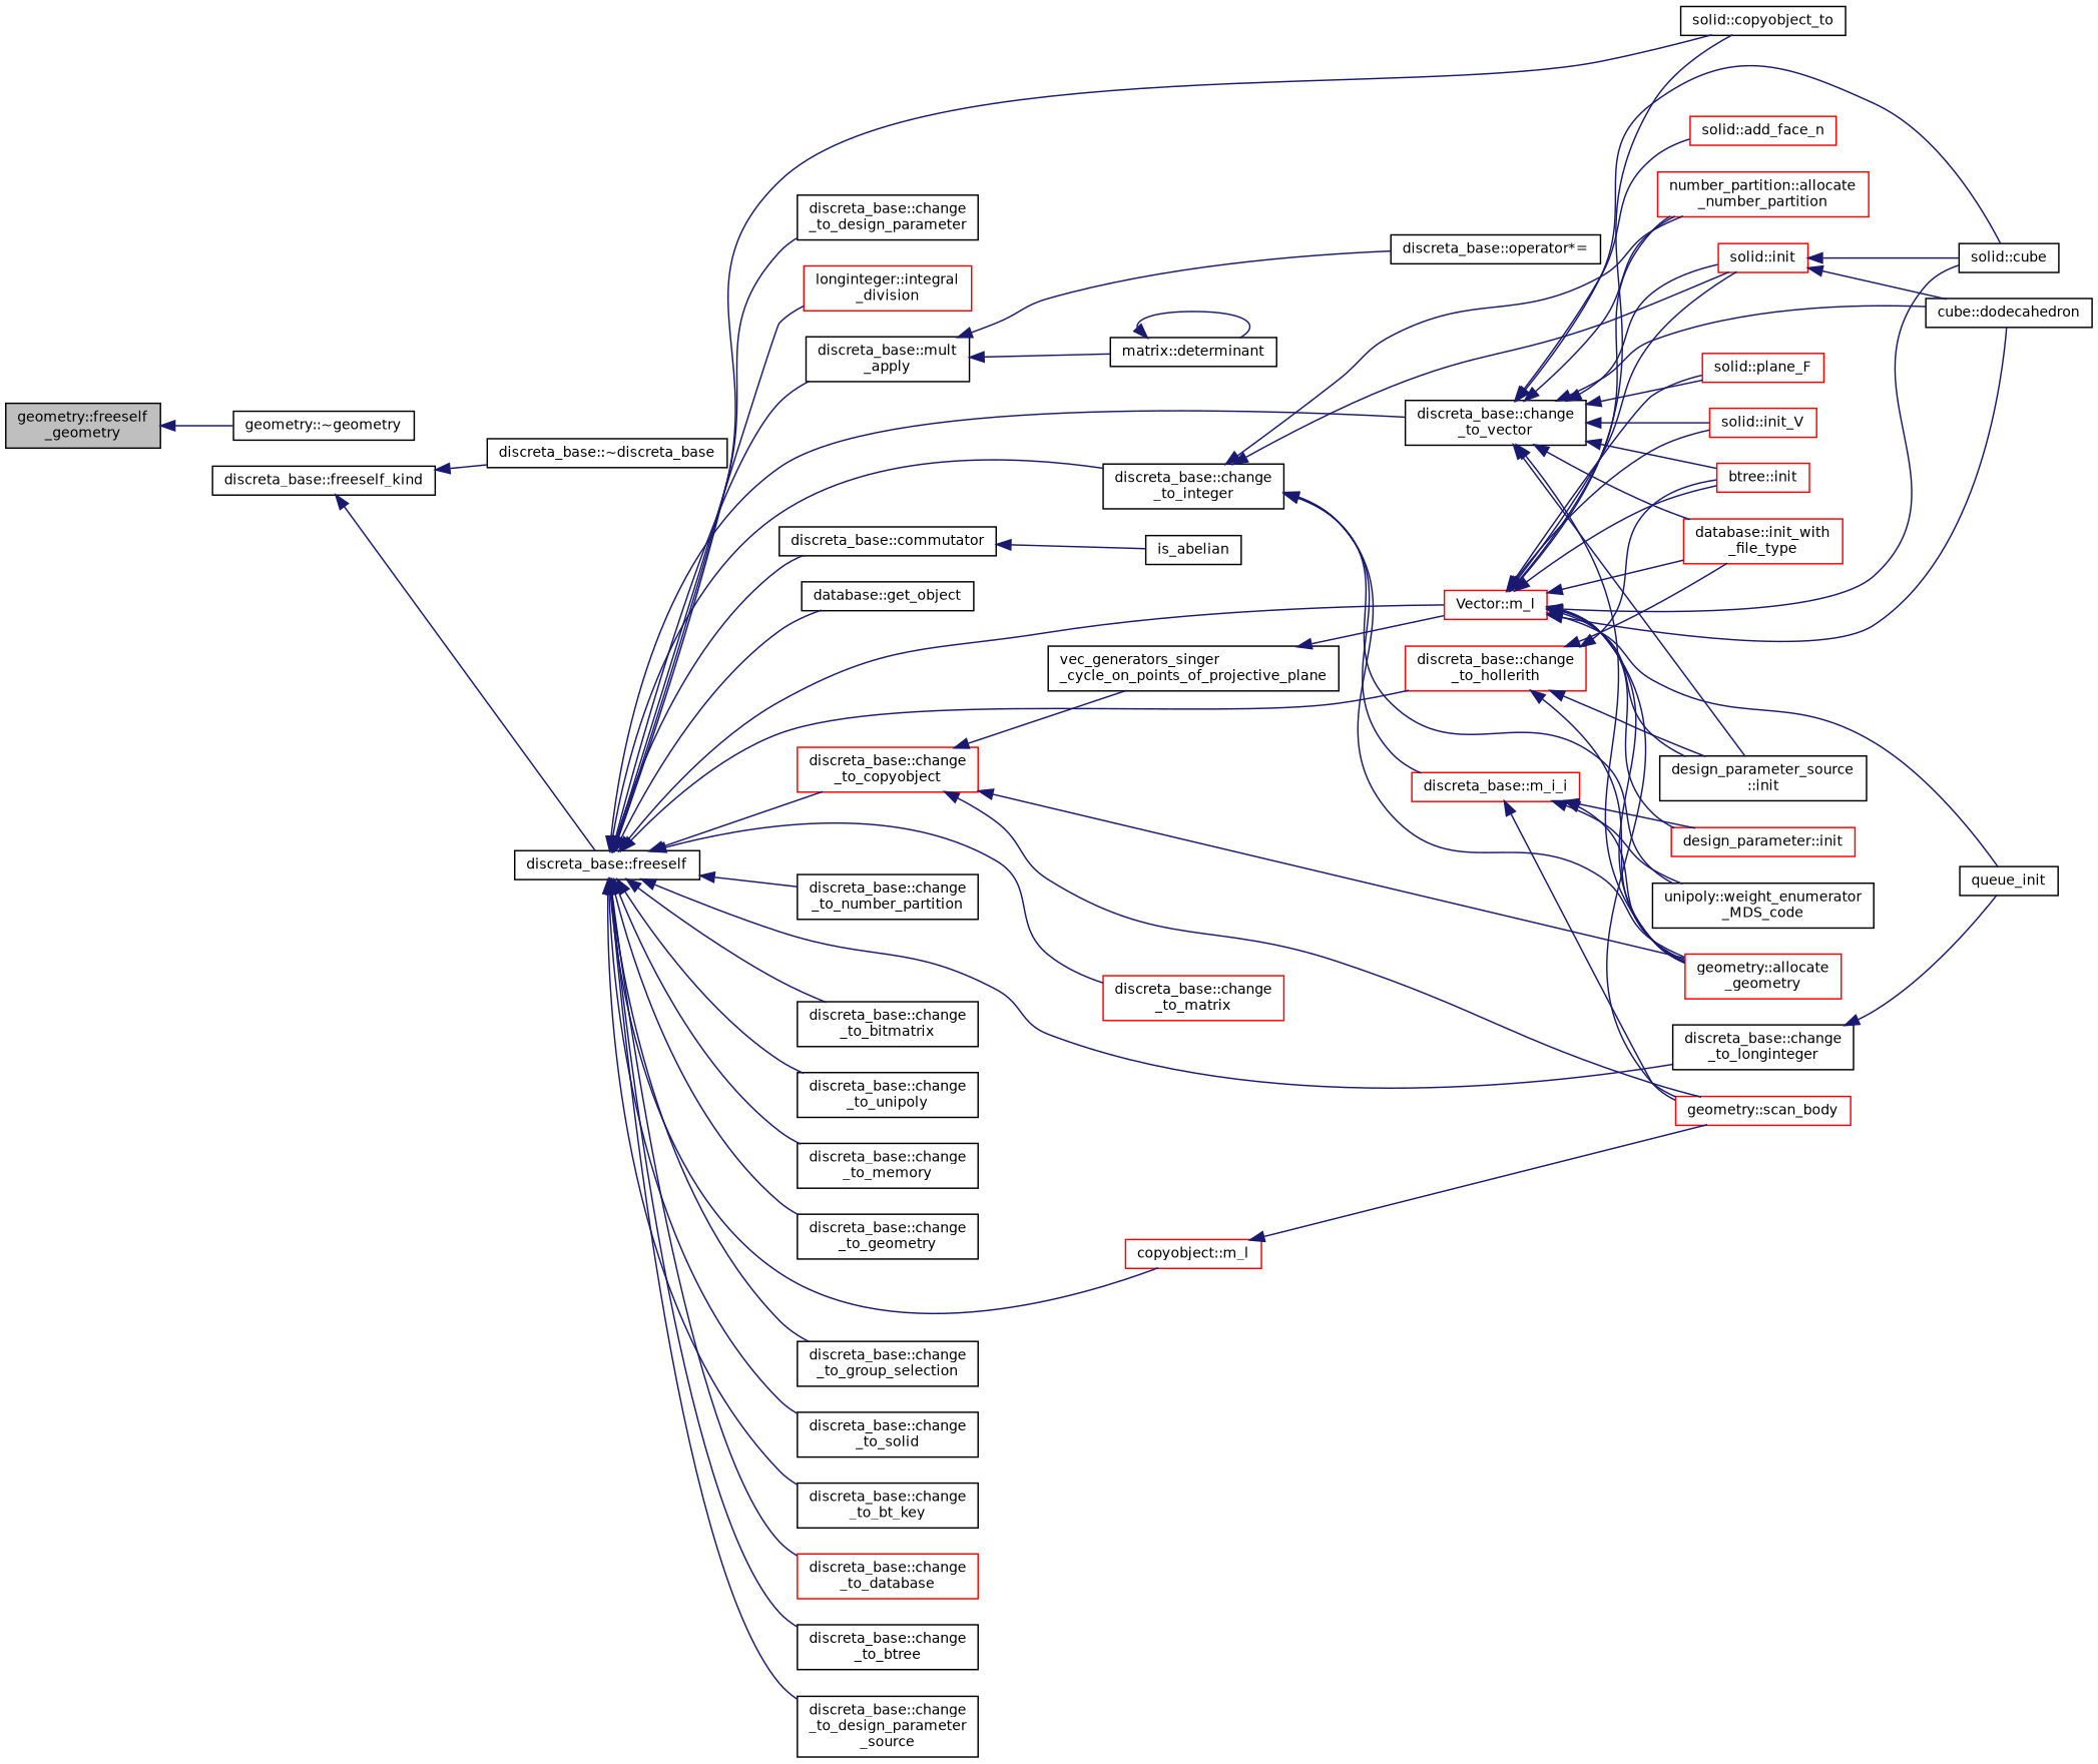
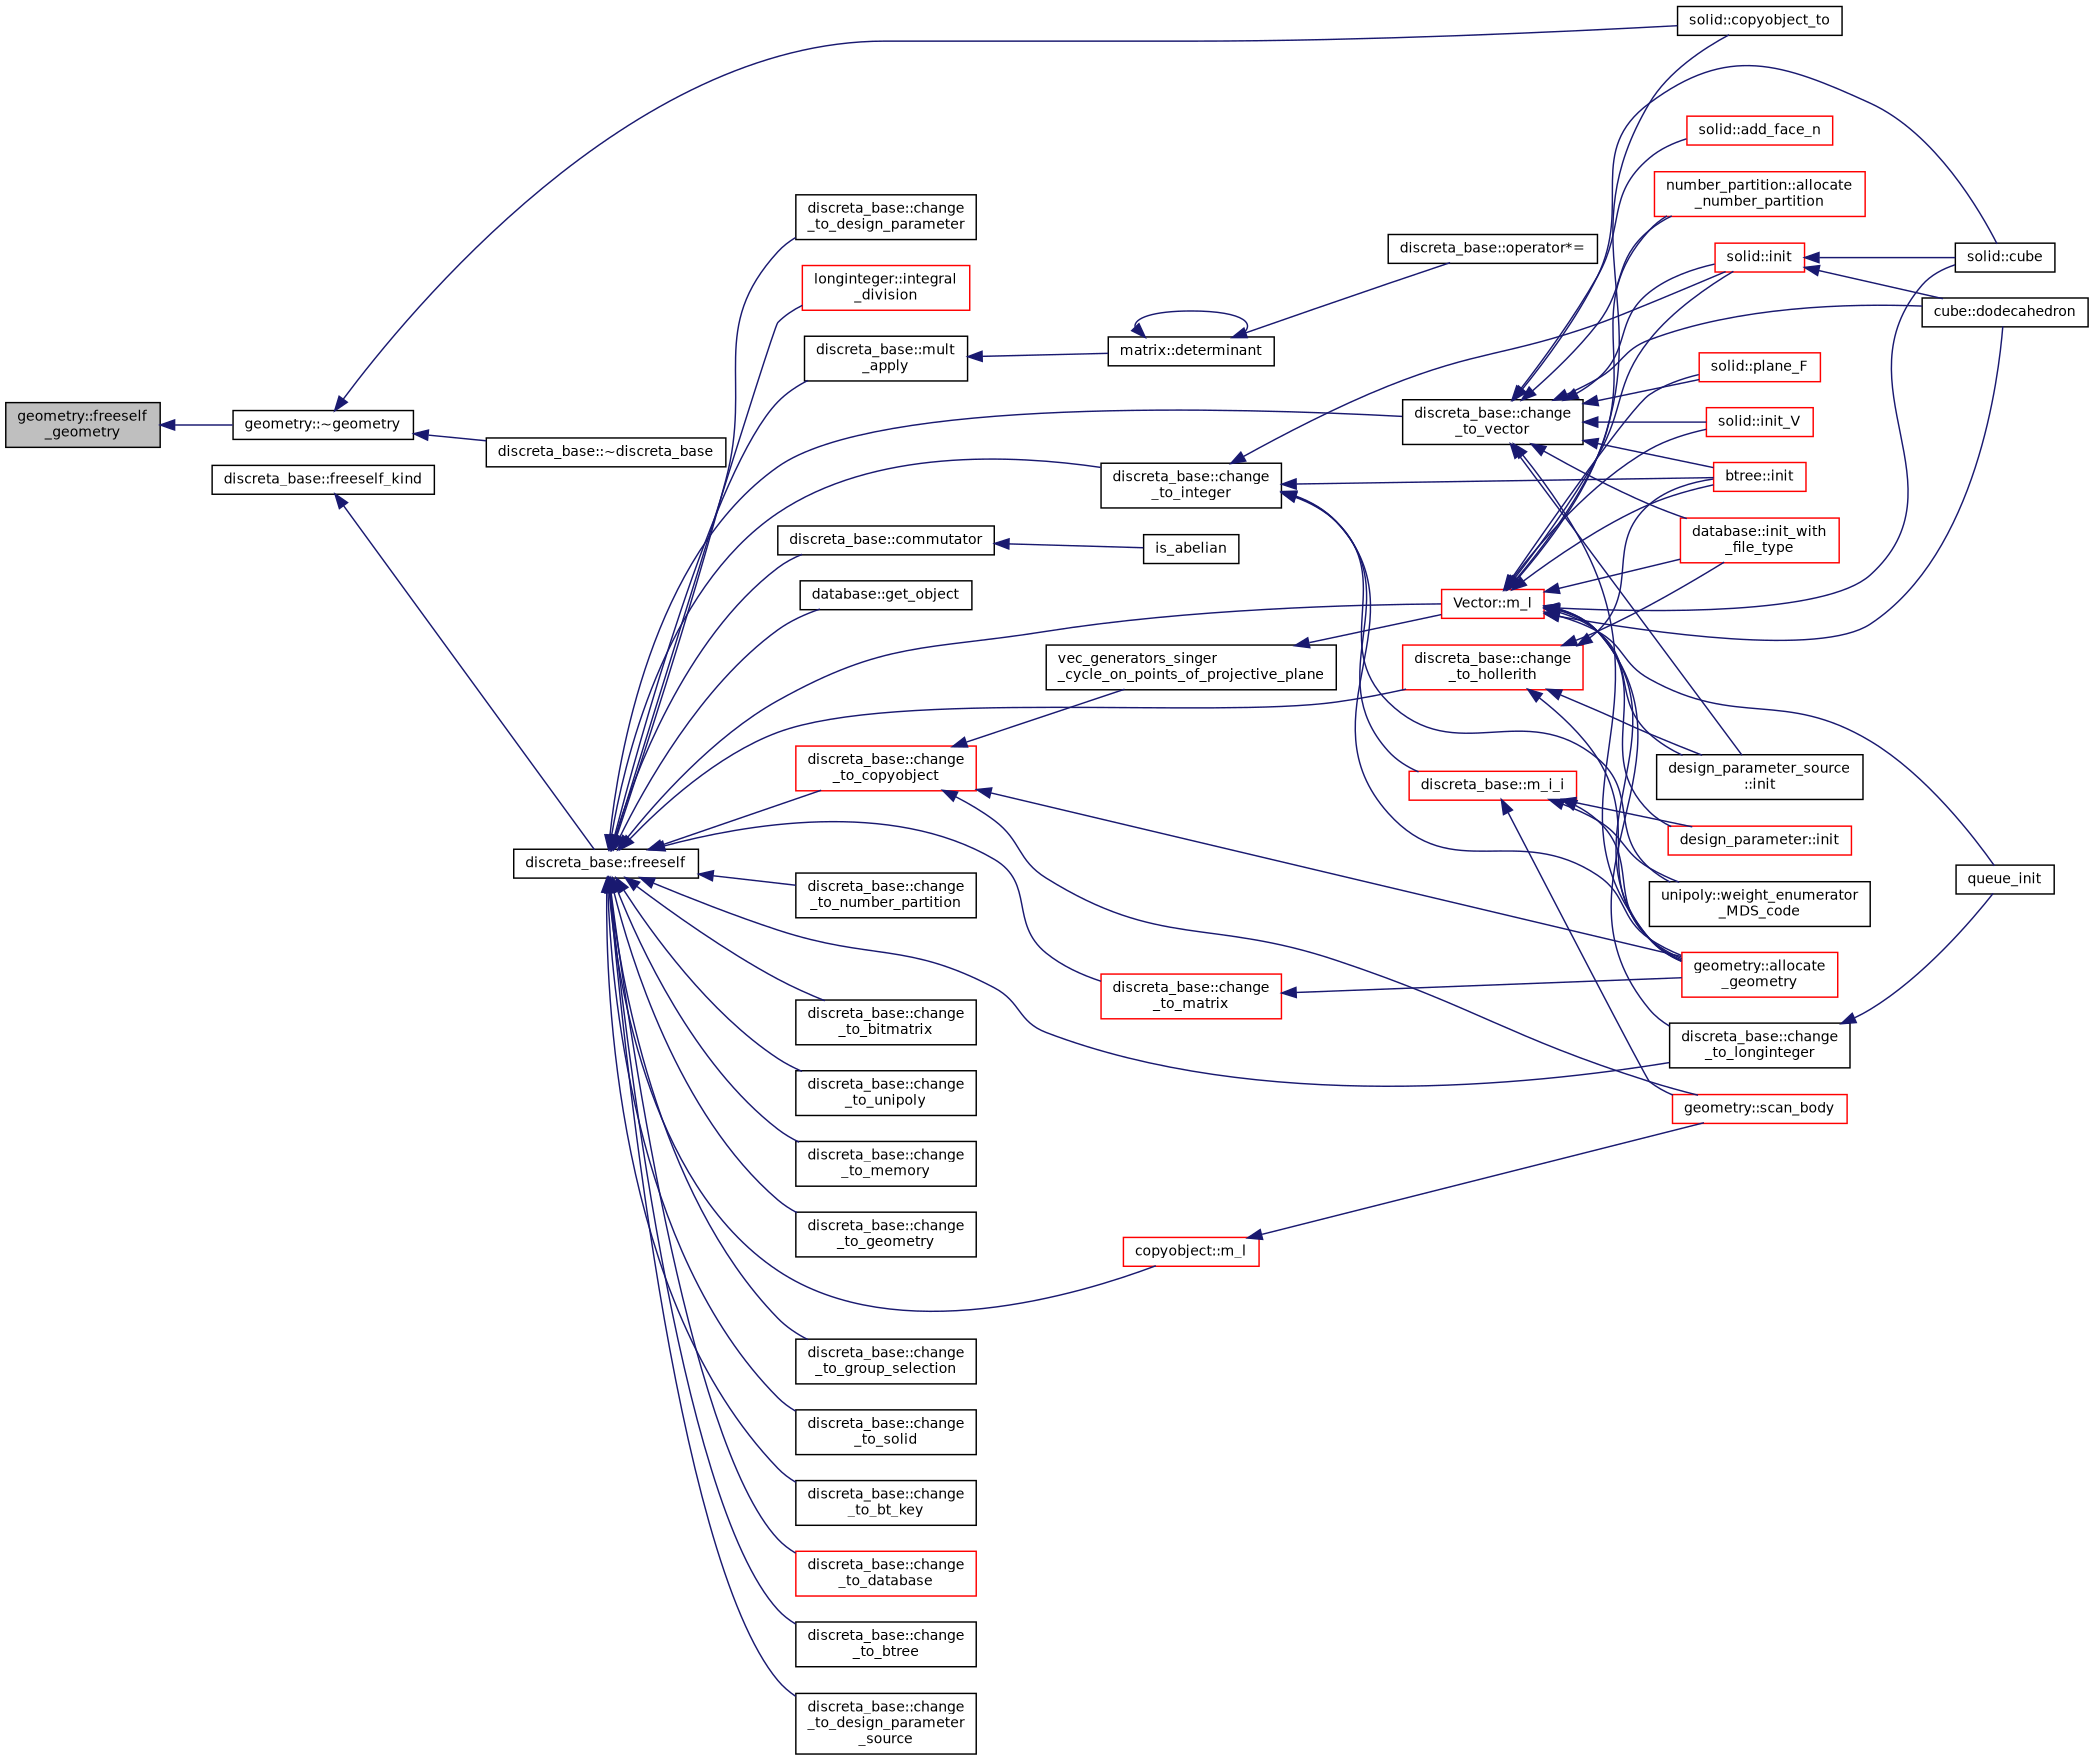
  digraph {
    rankdir=LR
    node [color=black fillcolor=white fontname=Helvetica fontsize=10 shape=record style=filled]
    edge [color=midnightblue dir=back fontname=Helvetica fontsize=10 labelfontname=Helvetica labelfontsize=10 style=solid]
    n1 [fillcolor=grey75 fontcolor=black height=0.2 label="geometry::freeself\l_geometry" width=0.4]
    n2 [height=0.2 label="geometry::~geometry" width=0.4]
    n3 [height=0.2 label="discreta_base::freeself_kind" width=0.4]
    n4 [height=0.2 label="discreta_base::~discreta_base" width=0.4]
    n5 [height=0.2 label="discreta_base::freeself" width=0.4]
    n6 [height=0.2 label="discreta_base::mult\l_apply" width=0.4]
    n7 [height=0.2 label="discreta_base::commutator" width=0.4]
    n8 [height=0.2 label="database::get_object" width=0.4]
    n9 [height=0.2 label="discreta_base::change\l_to_integer" width=0.4]
    n10 [height=0.2 label="discreta_base::change\l_to_longinteger" width=0.4]
    n11 [height=0.2 label="discreta_base::change\l_to_vector" width=0.4]
    n12 [color=red height=0.2 label="discreta_base::change\l_to_copyobject" width=0.4]
    n13 [height=0.2 label="discreta_base::change\l_to_number_partition" width=0.4]
    n14 [color=red height=0.2 label="discreta_base::change\l_to_matrix" width=0.4]
    n15 [height=0.2 label="discreta_base::change\l_to_bitmatrix" width=0.4]
    n16 [height=0.2 label="discreta_base::change\l_to_unipoly" width=0.4]
    n17 [height=0.2 label="discreta_base::change\l_to_memory" width=0.4]
    n18 [height=0.2 label="discreta_base::change\l_to_geometry" width=0.4]
    n19 [color=red height=0.2 label="discreta_base::change\l_to_hollerith" width=0.4]
    n20 [height=0.2 label="discreta_base::change\l_to_group_selection" width=0.4]
    n21 [height=0.2 label="discreta_base::change\l_to_solid" width=0.4]
    n22 [height=0.2 label="discreta_base::change\l_to_bt_key" width=0.4]
    n23 [color=red height=0.2 label="discreta_base::change\l_to_database" width=0.4]
    n24 [height=0.2 label="discreta_base::change\l_to_btree" width=0.4]
    n25 [height=0.2 label="discreta_base::change\l_to_design_parameter\l_source" width=0.4]
    n26 [height=0.2 label="discreta_base::change\l_to_design_parameter" width=0.4]
    n27 [color=red height=0.2 label="longinteger::integral\l_division" width=0.4]
    n28 [color=red height=0.2 label="copyobject::m_l" width=0.4]
    n29 [height=0.2 label="solid::copyobject_to" width=0.4]
    n30 [color=red height=0.2 label="Vector::m_l" width=0.4]
    n31 [height=0.2 label="discreta_base::operator*=" width=0.4]
    n32 [height=0.2 label="matrix::determinant" width=0.4]
    n33 [height=0.2 label=is_abelian width=0.4]
    n34 [color=red height=0.2 label="discreta_base::m_i_i" width=0.4]
    n35 [color=red height=0.2 label="geometry::allocate\l_geometry" width=0.4]
    n36 [height=0.2 label="unipoly::weight_enumerator\l_MDS_code" width=0.4]
    n37 [color=red height=0.2 label="number_partition::allocate\l_number_partition" width=0.4]
    n38 [color=red height=0.2 label="solid::init" width=0.4]
    n39 [height=0.2 label=queue_init width=0.4]
    n40 [height=0.2 label="solid::cube" width=0.4]
    n41 [height=0.2 label="cube::dodecahedron" width=0.4]
    n42 [color=red height=0.2 label="btree::init" width=0.4]
    n43 [color=red height=0.2 label="database::init_with\l_file_type" width=0.4]
    n44 [height=0.2 label="design_parameter_source\l::init" width=0.4]
    n45 [color=red height=0.2 label="solid::init_V" width=0.4]
    n46 [color=red height=0.2 label="solid::plane_F" width=0.4]
    n47 [color=red height=0.2 label="solid::add_face_n" width=0.4]
    n48 [color=red height=0.2 label="geometry::scan_body" width=0.4]
    n49 [height=0.2 label="vec_generators_singer\l_cycle_on_points_of_projective_plane" width=0.4]
    n50 [color=red height=0.2 label="design_parameter::init" width=0.4]
    n1 -> n2
-   n3 -> n4
+   n2 -> n4
    n3 -> n5
    n5 -> n6
    n5 -> n7
    n5 -> n8
    n5 -> n9
    n5 -> n10
    n5 -> n11
    n5 -> n12
    n5 -> n13
    n5 -> n14
    n5 -> n15
    n5 -> n16
    n5 -> n17
    n5 -> n18
    n5 -> n19
    n5 -> n20
    n5 -> n21
    n5 -> n22
    n5 -> n23
    n5 -> n24
    n5 -> n25
    n5 -> n26
    n5 -> n27
    n5 -> n28
-   n5 -> n29
+   n2 -> n29
    n5 -> n30
-   n6 -> n31
+   n32 -> n31
    n6 -> n32
    n7 -> n33
    n9 -> n34
    n9 -> n35
    n9 -> n36
-   n9 -> n37
+   n9 -> n42
    n9 -> n38
    n10 -> n39
    n11 -> n35
    n11 -> n37
    n11 -> n38
    n11 -> n40
    n11 -> n41
    n11 -> n42
    n11 -> n43
    n11 -> n44
    n11 -> n45
    n11 -> n46
    n11 -> n47
    n12 -> n35
    n12 -> n48
    n12 -> n49
+   n14 -> n35
    n19 -> n35
    n19 -> n42
    n19 -> n43
    n19 -> n44
    n28 -> n48
    n30 -> n29
    n30 -> n35
    n30 -> n37
    n30 -> n38
    n30 -> n39
    n30 -> n40
    n30 -> n41
    n30 -> n42
    n30 -> n43
    n30 -> n44
    n30 -> n45
    n30 -> n46
-   n30 -> n48
+   n30 -> n10
    n30 -> n50
    n32 -> n32
    n34 -> n35
    n34 -> n36
    n34 -> n48
    n34 -> n50
    n38 -> n40
    n38 -> n41
    n49 -> n30
  }
